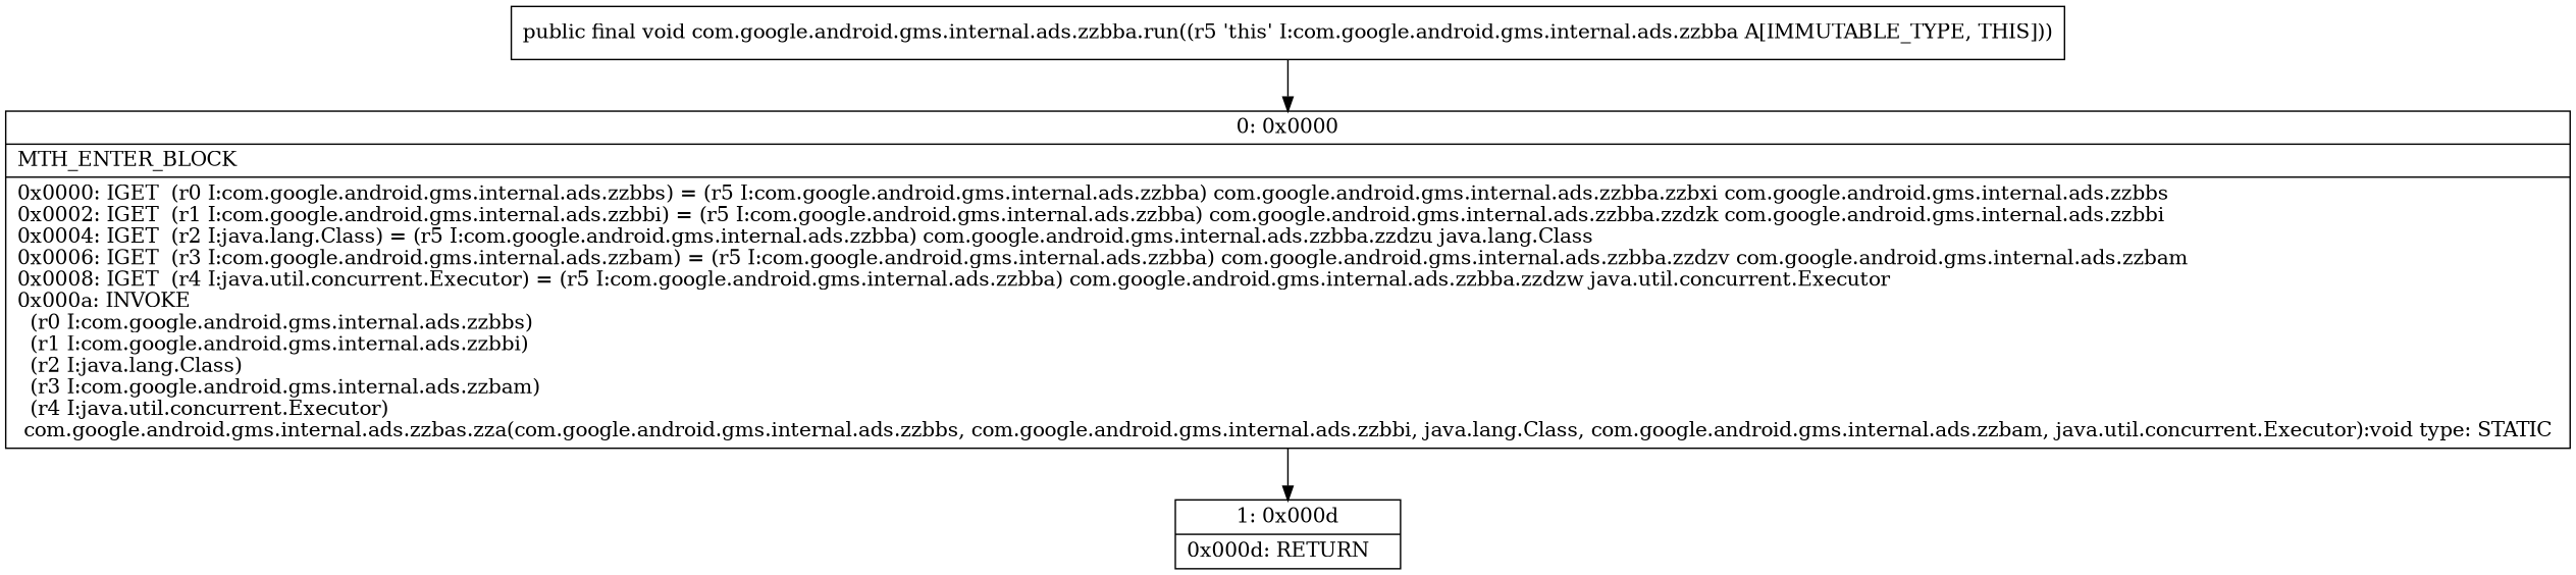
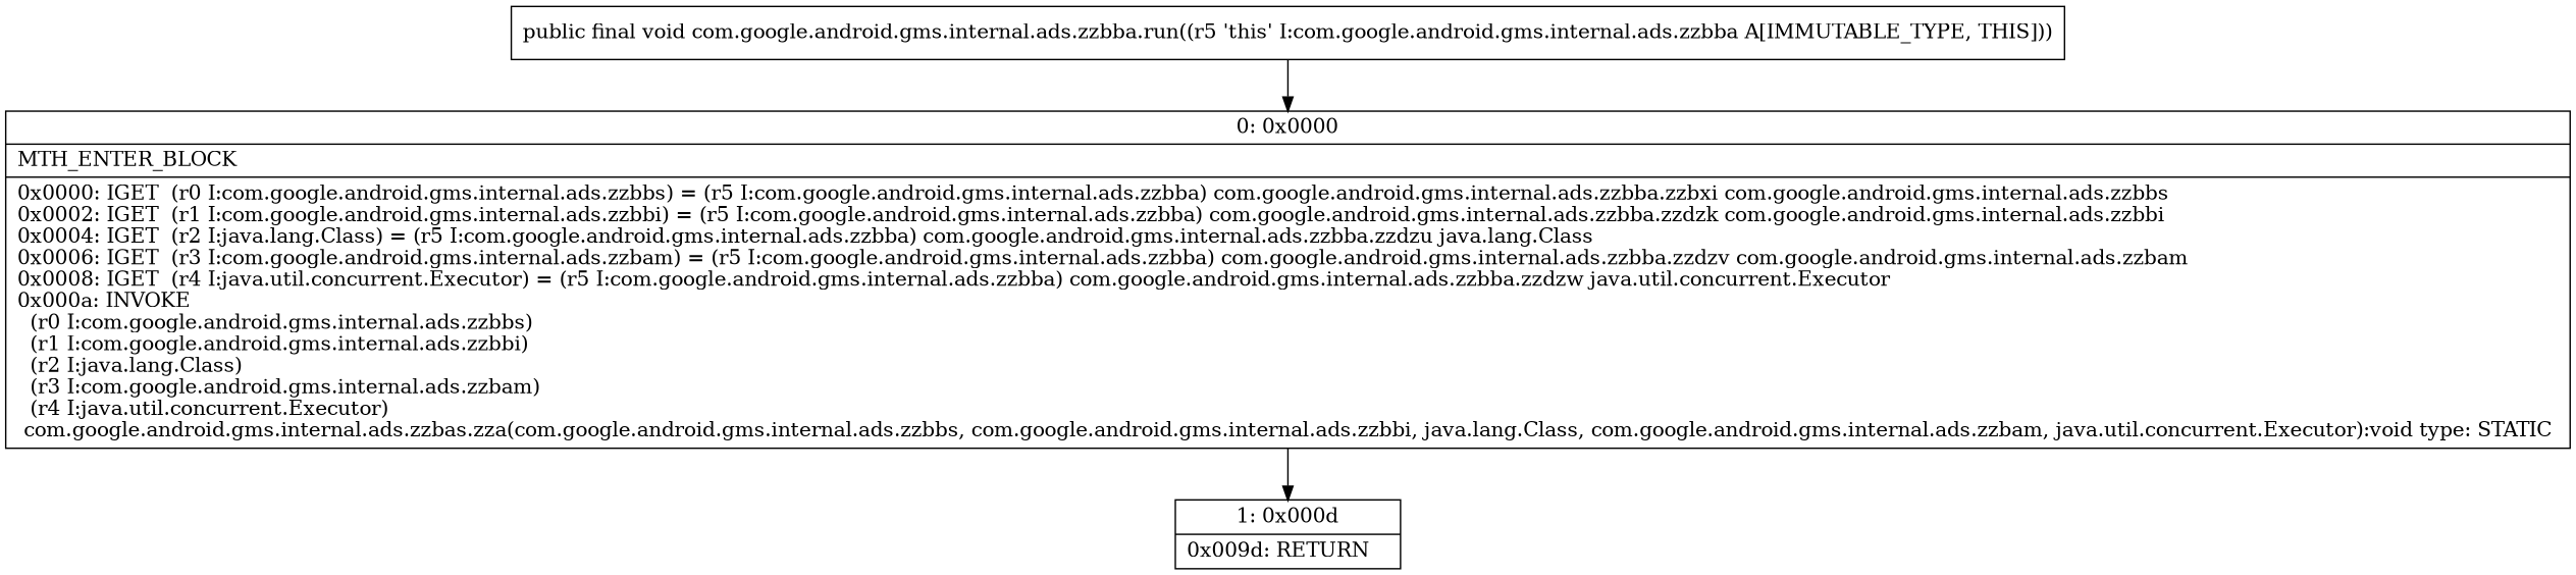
  digraph {
    node [shape=record]
    n1 [label="{0\:\ 0x0000|MTH_ENTER_BLOCK\l|0x0000: IGET  (r0 I:com.google.android.gms.internal.ads.zzbbs) = (r5 I:com.google.android.gms.internal.ads.zzbba) com.google.android.gms.internal.ads.zzbba.zzbxi com.google.android.gms.internal.ads.zzbbs \l0x0002: IGET  (r1 I:com.google.android.gms.internal.ads.zzbbi) = (r5 I:com.google.android.gms.internal.ads.zzbba) com.google.android.gms.internal.ads.zzbba.zzdzk com.google.android.gms.internal.ads.zzbbi \l0x0004: IGET  (r2 I:java.lang.Class) = (r5 I:com.google.android.gms.internal.ads.zzbba) com.google.android.gms.internal.ads.zzbba.zzdzu java.lang.Class \l0x0006: IGET  (r3 I:com.google.android.gms.internal.ads.zzbam) = (r5 I:com.google.android.gms.internal.ads.zzbba) com.google.android.gms.internal.ads.zzbba.zzdzv com.google.android.gms.internal.ads.zzbam \l0x0008: IGET  (r4 I:java.util.concurrent.Executor) = (r5 I:com.google.android.gms.internal.ads.zzbba) com.google.android.gms.internal.ads.zzbba.zzdzw java.util.concurrent.Executor \l0x000a: INVOKE  \l  (r0 I:com.google.android.gms.internal.ads.zzbbs)\l  (r1 I:com.google.android.gms.internal.ads.zzbbi)\l  (r2 I:java.lang.Class)\l  (r3 I:com.google.android.gms.internal.ads.zzbam)\l  (r4 I:java.util.concurrent.Executor)\l com.google.android.gms.internal.ads.zzbas.zza(com.google.android.gms.internal.ads.zzbbs, com.google.android.gms.internal.ads.zzbbi, java.lang.Class, com.google.android.gms.internal.ads.zzbam, java.util.concurrent.Executor):void type: STATIC \l}"]
-   n2 [label="{1\:\ 0x000d|0x000d: RETURN   \l}"]
+   n2 [label="{1\:\ 0x000d|0x009d: RETURN   \l}"]
    n3 [label="{public final void com.google.android.gms.internal.ads.zzbba.run((r5 'this' I:com.google.android.gms.internal.ads.zzbba A[IMMUTABLE_TYPE, THIS])) }"]
    n1 -> n2
    n3 -> n1
  }
